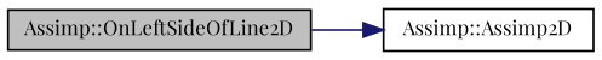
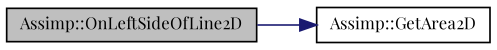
  digraph {
    rankdir=LR
    fontname="Playfair Display"
    node [color=black fontname="Playfair Display" fontsize=10 shape=record style=filled]
    n1 [fillcolor=grey75 fontcolor=black height=0.2 label="Assimp::OnLeftSideOfLine2D" width=0.4]
-   n2 [fillcolor=white height=0.2 label="Assimp::Assimp2D" width=0.4]
+   n2 [fillcolor=white height=0.2 label="Assimp::GetArea2D" width=0.4]
    n1 -> n2 [color=midnightblue fontname="Playfair Display" fontsize=10 labelfontname=Helvetica labelfontsize=10 style=solid]
  }
